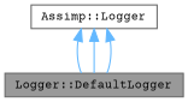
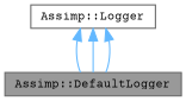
  digraph {
    fontname="Courier Prime"
    node [color=gray40 fontname="Courier Prime" fontsize=10 shape=box style=filled]
    edge [color=steelblue1 dir=back fontname="Courier Prime" fontsize=10 labelfontname=Helvetica labelfontsize=10 style=solid]
-   n1 [fillcolor=grey60 fontcolor=black height=0.2 label="Logger::DefaultLogger" width=0.4]
+   n1 [fillcolor=grey60 fontcolor=black height=0.2 label="Assimp::DefaultLogger" width=0.4]
    n2 [fillcolor=white height=0.2 label="Assimp::Logger" width=0.4]
    n2 -> n1
    n2 -> n1
    n2 -> n1
  }
